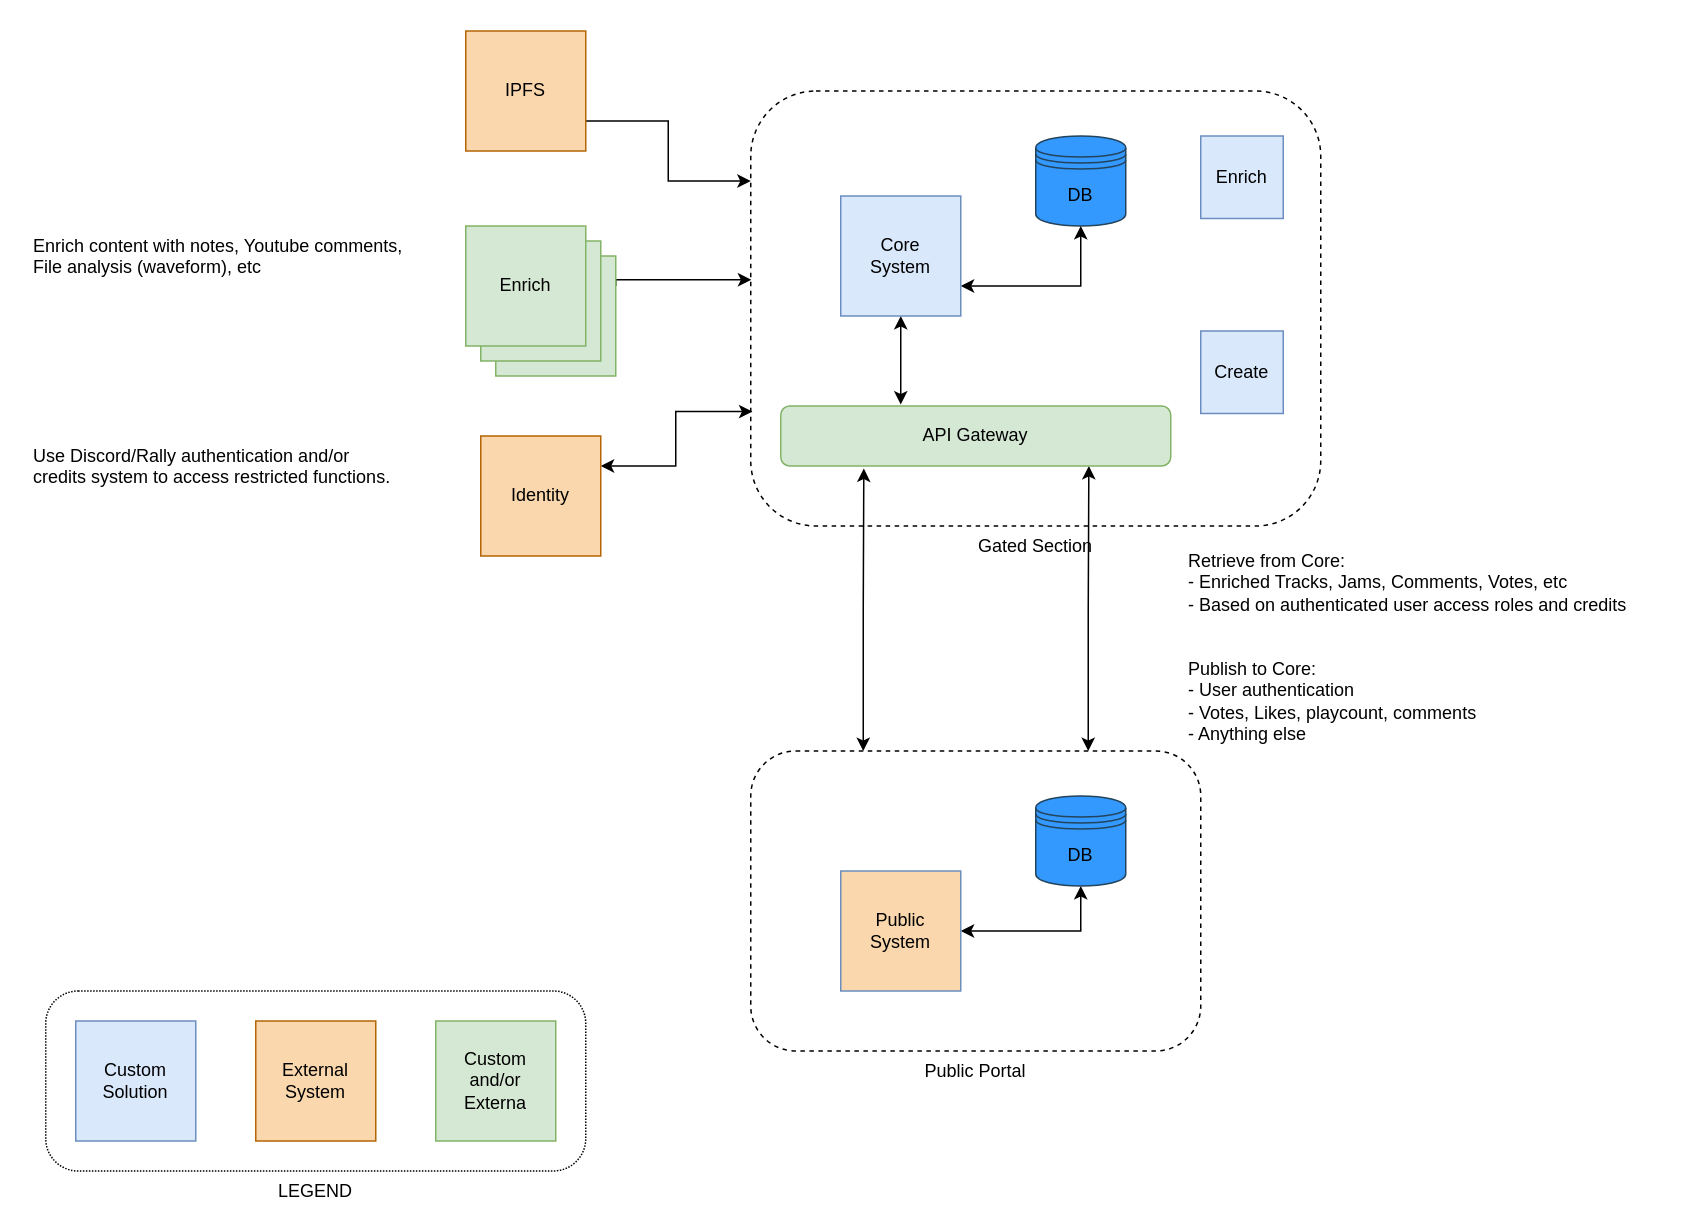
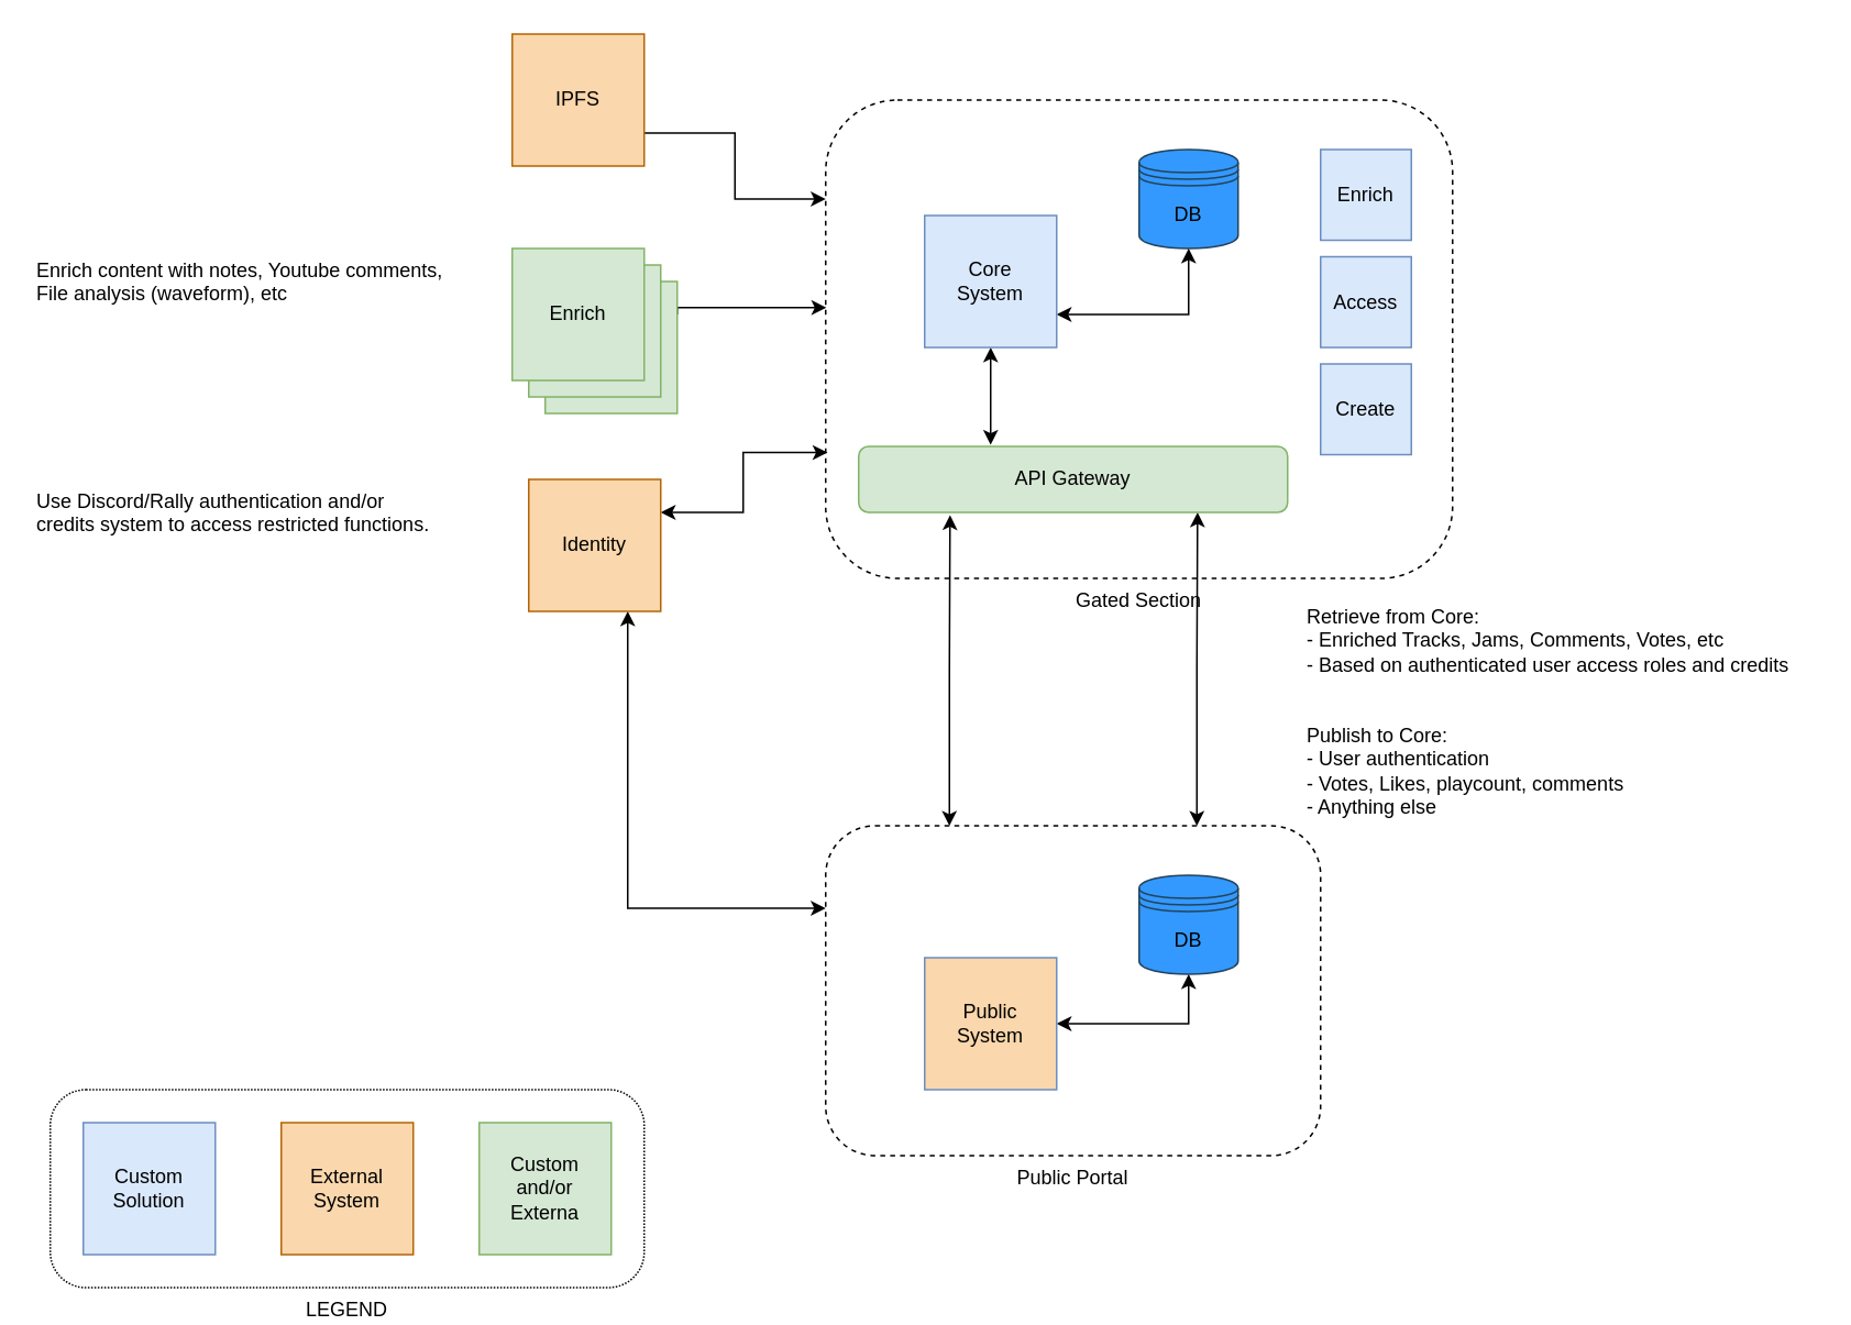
  <mxCell id="0" />
  <mxCell id="1" parent="0" />
  <mxCell id="2" value="Gated Section" style="rounded=1;whiteSpace=wrap;html=1;labelPosition=center;verticalLabelPosition=bottom;align=center;verticalAlign=top;dashed=1;" parent="1" vertex="1"><mxGeometry x="500" y="60" width="380" height="290" as="geometry" /></mxCell>
  <mxCell id="3" style="edgeStyle=orthogonalEdgeStyle;rounded=0;orthogonalLoop=1;jettySize=auto;html=1;exitX=0.25;exitY=0;exitDx=0;exitDy=0;entryX=0.213;entryY=1.042;entryDx=0;entryDy=0;entryPerimeter=0;startArrow=classic;startFill=1;" parent="1" source="5" target="10" edge="1"><mxGeometry relative="1" as="geometry" /></mxCell>
  <mxCell id="4" style="edgeStyle=orthogonalEdgeStyle;rounded=0;orthogonalLoop=1;jettySize=auto;html=1;exitX=0.75;exitY=0;exitDx=0;exitDy=0;entryX=0.79;entryY=1;entryDx=0;entryDy=0;entryPerimeter=0;startArrow=classic;startFill=1;" parent="1" source="5" target="10" edge="1"><mxGeometry relative="1" as="geometry" /></mxCell>
  <mxCell id="5" value="Public Portal" style="rounded=1;whiteSpace=wrap;html=1;labelPosition=center;verticalLabelPosition=bottom;align=center;verticalAlign=top;dashed=1;" parent="1" vertex="1"><mxGeometry x="500" y="500" width="300" height="200" as="geometry" /></mxCell>
  <mxCell id="6" value="DB" style="shape=datastore;whiteSpace=wrap;html=1;strokeColor=#23445d;fillColor=#3399FF;" parent="1" vertex="1"><mxGeometry x="690" y="90" width="60" height="60" as="geometry" /></mxCell>
  <mxCell id="7" style="edgeStyle=orthogonalEdgeStyle;rounded=0;orthogonalLoop=1;jettySize=auto;html=1;exitX=1;exitY=0.75;exitDx=0;exitDy=0;entryX=0.5;entryY=1;entryDx=0;entryDy=0;startArrow=classic;startFill=1;" parent="1" source="9" target="6" edge="1"><mxGeometry relative="1" as="geometry" /></mxCell>
  <mxCell id="8" style="edgeStyle=orthogonalEdgeStyle;rounded=0;orthogonalLoop=1;jettySize=auto;html=1;exitX=0.5;exitY=1;exitDx=0;exitDy=0;startArrow=classic;startFill=1;" parent="1" source="9" edge="1"><mxGeometry relative="1" as="geometry"><mxPoint x="600" y="269" as="targetPoint" /></mxGeometry></mxCell>
  <mxCell id="9" value="&lt;div&gt;Core&lt;/div&gt;&lt;div&gt;System&lt;/div&gt;" style="whiteSpace=wrap;html=1;aspect=fixed;fillColor=#dae8fc;strokeColor=#6c8ebf;" parent="1" vertex="1"><mxGeometry x="560" y="130" width="80" height="80" as="geometry" /></mxCell>
  <mxCell id="10" value="API Gateway" style="rounded=1;whiteSpace=wrap;html=1;fillColor=#d5e8d4;strokeColor=#82b366;" parent="1" vertex="1"><mxGeometry x="520" y="270" width="260" height="40" as="geometry" /></mxCell>
  <mxCell id="11" style="edgeStyle=orthogonalEdgeStyle;rounded=0;orthogonalLoop=1;jettySize=auto;html=1;exitX=1;exitY=0.75;exitDx=0;exitDy=0;entryX=0;entryY=0.207;entryDx=0;entryDy=0;entryPerimeter=0;startArrow=none;startFill=0;" parent="1" source="12" target="2" edge="1"><mxGeometry relative="1" as="geometry" /></mxCell>
  <mxCell id="12" value="IPFS" style="whiteSpace=wrap;html=1;aspect=fixed;fillColor=#fad7ac;strokeColor=#b46504;" parent="1" vertex="1"><mxGeometry x="310" y="20" width="80" height="80" as="geometry" /></mxCell>
  <mxCell id="13" style="edgeStyle=orthogonalEdgeStyle;rounded=0;orthogonalLoop=1;jettySize=auto;html=1;exitX=1;exitY=0.25;exitDx=0;exitDy=0;entryX=0.003;entryY=0.737;entryDx=0;entryDy=0;entryPerimeter=0;startArrow=classic;startFill=1;" parent="1" source="15" target="2" edge="1"><mxGeometry relative="1" as="geometry"><Array as="points"><mxPoint x="450" y="310" /><mxPoint x="450" y="274" /><mxPoint x="501" y="274" /></Array></mxGeometry></mxCell>
+ <mxCell id="14" style="edgeStyle=orthogonalEdgeStyle;rounded=0;orthogonalLoop=1;jettySize=auto;html=1;exitX=0.75;exitY=1;exitDx=0;exitDy=0;entryX=0;entryY=0.25;entryDx=0;entryDy=0;startArrow=classic;startFill=1;" parent="1" source="15" target="5" edge="1"><mxGeometry relative="1" as="geometry" /></mxCell>
  <mxCell id="15" value="Identity" style="whiteSpace=wrap;html=1;aspect=fixed;fillColor=#fad7ac;strokeColor=#b46504;" parent="1" vertex="1"><mxGeometry x="320" y="290" width="80" height="80" as="geometry" /></mxCell>
  <mxCell id="16" style="edgeStyle=orthogonalEdgeStyle;rounded=0;orthogonalLoop=1;jettySize=auto;html=1;exitX=1;exitY=0.25;exitDx=0;exitDy=0;entryX=0.001;entryY=0.434;entryDx=0;entryDy=0;entryPerimeter=0;startArrow=none;startFill=0;" parent="1" source="32" target="2" edge="1"><mxGeometry relative="1" as="geometry"><Array as="points"><mxPoint x="410" y="186" /></Array></mxGeometry></mxCell>
  <mxCell id="17" value="&lt;div&gt;Enrich content with notes, Youtube comments, File analysis (waveform), etc&lt;/div&gt;&lt;div&gt;&lt;br&gt;&lt;/div&gt;" style="text;html=1;strokeColor=none;fillColor=none;align=left;verticalAlign=top;whiteSpace=wrap;rounded=0;" parent="1" vertex="1"><mxGeometry x="20" y="150" width="250" height="55" as="geometry" /></mxCell>
  <mxCell id="18" value="&lt;div&gt;Retrieve from Core:&lt;/div&gt;&lt;div&gt;- Enriched Tracks, Jams, Comments, Votes, etc&lt;/div&gt;&lt;div&gt;- Based on authenticated user access roles and credits&lt;br&gt;&lt;/div&gt;&lt;div&gt;&lt;br&gt;&lt;/div&gt;&lt;div&gt;&lt;br&gt;&lt;/div&gt;&lt;div&gt;Publish to Core:&lt;/div&gt;&lt;div&gt;- User authentication&lt;br&gt;- Votes, Likes, playcount, comments&lt;/div&gt;&lt;div&gt;- Anything else&lt;br&gt;&lt;/div&gt;" style="text;html=1;strokeColor=none;fillColor=none;align=left;verticalAlign=top;whiteSpace=wrap;rounded=0;" parent="1" vertex="1"><mxGeometry x="790" y="360" width="310" height="162" as="geometry" /></mxCell>
  <mxCell id="19" style="edgeStyle=orthogonalEdgeStyle;rounded=0;orthogonalLoop=1;jettySize=auto;html=1;entryX=0.5;entryY=1;entryDx=0;entryDy=0;startArrow=classic;startFill=1;" parent="1" source="20" target="21" edge="1"><mxGeometry relative="1" as="geometry" /></mxCell>
  <mxCell id="20" value="&lt;div&gt;Public&lt;/div&gt;&lt;div&gt;System&lt;br&gt;&lt;/div&gt;" style="whiteSpace=wrap;html=1;aspect=fixed;fillColor=#fad7ac;strokeColor=#6c8ebf;" parent="1" vertex="1"><mxGeometry x="560" y="580" width="80" height="80" as="geometry" /></mxCell>
  <mxCell id="21" value="DB" style="shape=datastore;whiteSpace=wrap;html=1;strokeColor=#23445d;fillColor=#3399FF;" parent="1" vertex="1"><mxGeometry x="690" y="530" width="60" height="60" as="geometry" /></mxCell>
  <mxCell id="22" value="Use Discord/Rally authentication and/or credits system to access restricted functions." style="text;html=1;strokeColor=none;fillColor=none;align=left;verticalAlign=top;whiteSpace=wrap;rounded=0;" parent="1" vertex="1"><mxGeometry x="20" y="290" width="250" height="55" as="geometry" /></mxCell>
+ <mxCell id="23" value="Access" style="whiteSpace=wrap;html=1;aspect=fixed;fillColor=#dae8fc;strokeColor=#6c8ebf;" parent="1" vertex="1"><mxGeometry x="800" y="155" width="55" height="55" as="geometry" /></mxCell>
  <mxCell id="24" value="Enrich" style="whiteSpace=wrap;html=1;aspect=fixed;fillColor=#dae8fc;strokeColor=#6c8ebf;" parent="1" vertex="1"><mxGeometry x="800" y="90" width="55" height="55" as="geometry" /></mxCell>
  <mxCell id="25" value="Create" style="whiteSpace=wrap;html=1;aspect=fixed;fillColor=#dae8fc;strokeColor=#6c8ebf;" parent="1" vertex="1"><mxGeometry x="800" y="220" width="55" height="55" as="geometry" /></mxCell>
  <mxCell id="26" value="" style="group" vertex="1" connectable="0" parent="1"><mxGeometry x="30" y="660" width="360" height="120" as="geometry" /></mxCell>
  <mxCell id="27" value="LEGEND" style="rounded=1;whiteSpace=wrap;html=1;labelPosition=center;verticalLabelPosition=bottom;align=center;verticalAlign=top;dashed=1;arcSize=18;dashPattern=1 1;" vertex="1" parent="26"><mxGeometry width="360" height="120" as="geometry" /></mxCell>
  <mxCell id="28" value="Custom&lt;br&gt;Solution" style="whiteSpace=wrap;html=1;aspect=fixed;fillColor=#dae8fc;strokeColor=#6c8ebf;" vertex="1" parent="26"><mxGeometry x="20" y="20" width="80" height="80" as="geometry" /></mxCell>
  <mxCell id="29" value="External&lt;br&gt;System" style="whiteSpace=wrap;html=1;aspect=fixed;fillColor=#fad7ac;strokeColor=#b46504;" vertex="1" parent="26"><mxGeometry x="140" y="20" width="80" height="80" as="geometry" /></mxCell>
  <mxCell id="30" value="Custom and/or Externa" style="whiteSpace=wrap;html=1;aspect=fixed;fillColor=#d5e8d4;strokeColor=#82b366;" vertex="1" parent="26"><mxGeometry x="260" y="20" width="80" height="80" as="geometry" /></mxCell>
  <mxCell id="31" value="" style="group" vertex="1" connectable="0" parent="1"><mxGeometry x="310" y="150" width="100" height="100" as="geometry" /></mxCell>
  <mxCell id="32" value="" style="whiteSpace=wrap;html=1;aspect=fixed;fillColor=#d5e8d4;strokeColor=#82b366;" parent="31" vertex="1"><mxGeometry x="20" y="20" width="80" height="80" as="geometry" /></mxCell>
  <mxCell id="33" value="" style="whiteSpace=wrap;html=1;aspect=fixed;fillColor=#d5e8d4;strokeColor=#82b366;" parent="31" vertex="1"><mxGeometry x="10" y="10" width="80" height="80" as="geometry" /></mxCell>
  <mxCell id="34" value="Enrich" style="whiteSpace=wrap;html=1;aspect=fixed;fillColor=#d5e8d4;strokeColor=#82b366;" parent="31" vertex="1"><mxGeometry width="80" height="80" as="geometry" /></mxCell>
